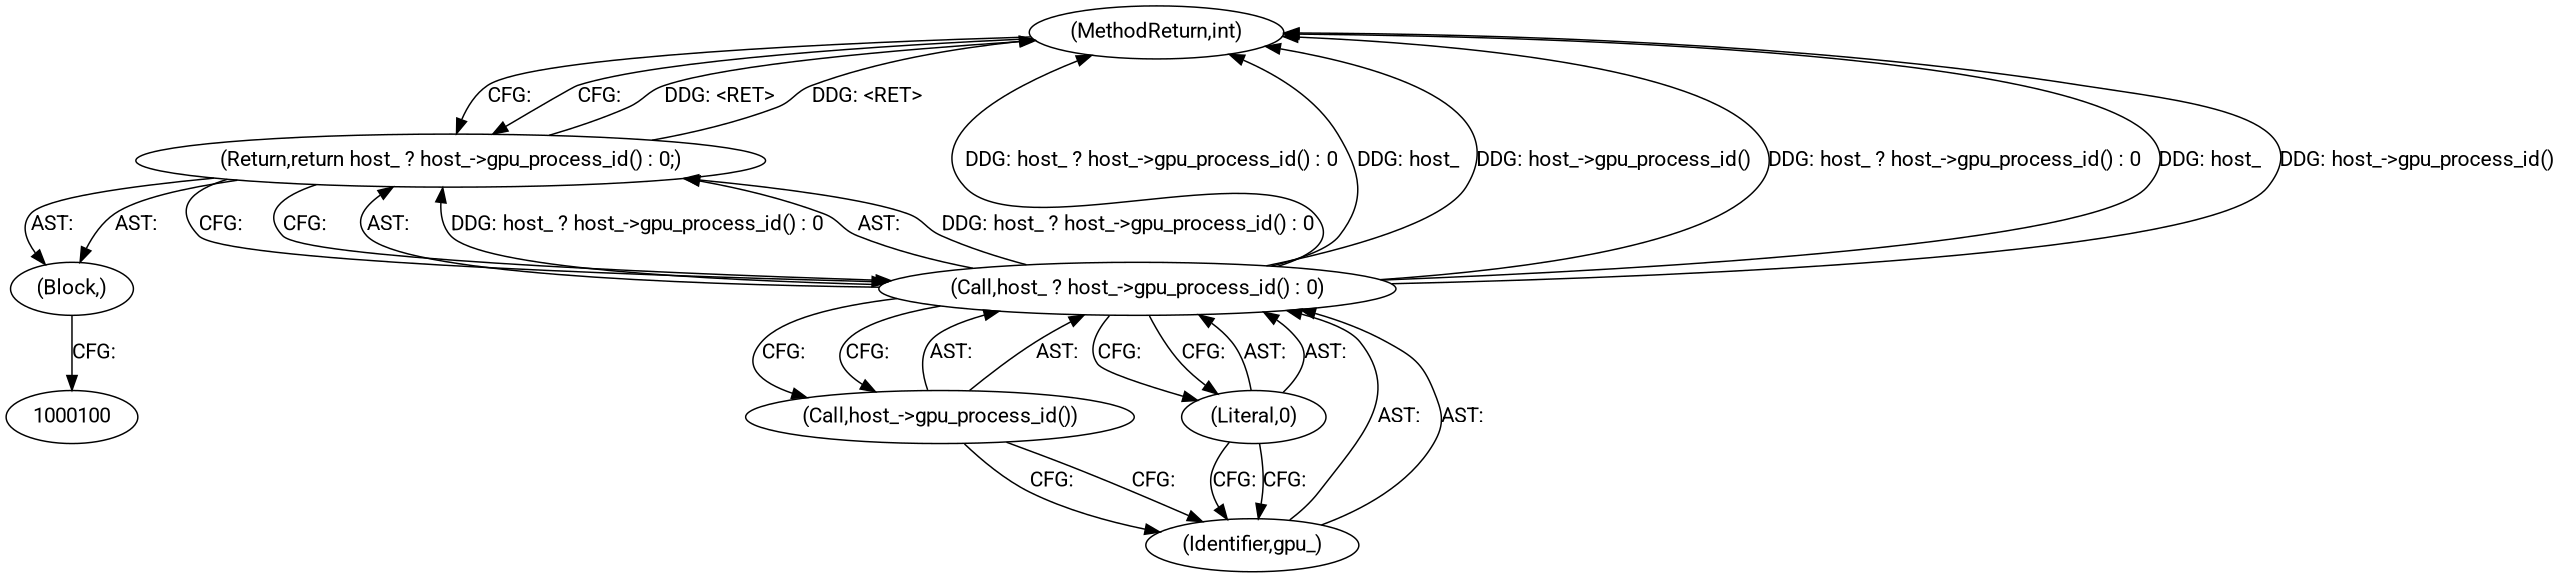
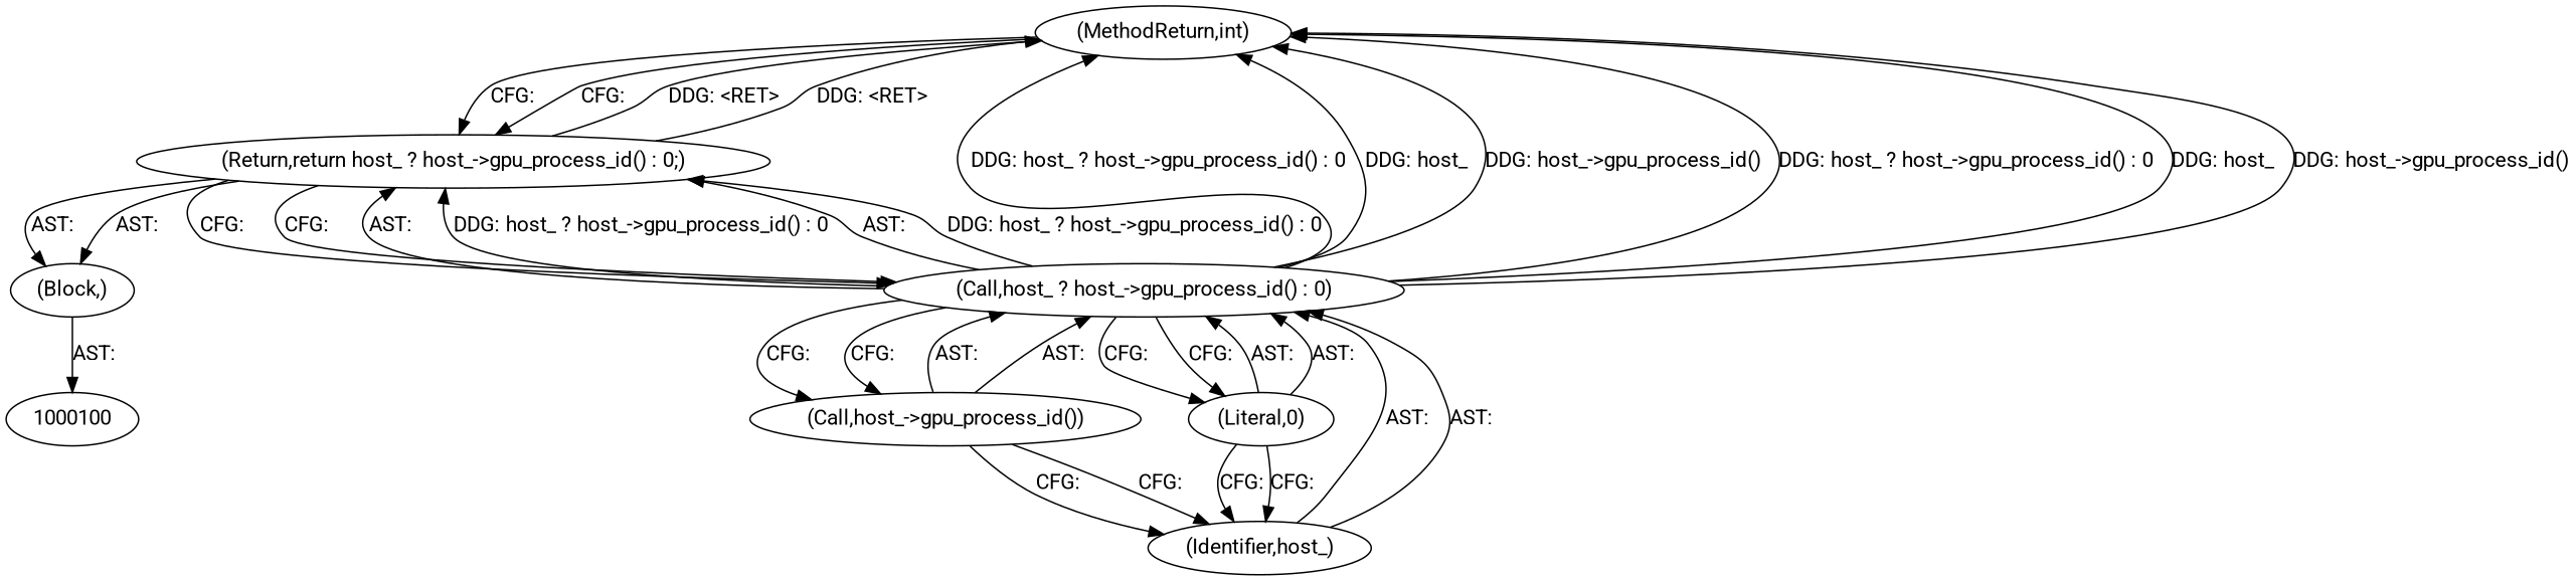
  digraph {
    fontname=Roboto
    node [fontname=Roboto]
    edge [fontname=Roboto]
    n1 [label="(MethodReturn,int)"]
    n2 [label="(Return,return host_ ? host_->gpu_process_id() : 0;)"]
    n3 [label="(Block,)"]
    n4 [label="(Call,host_ ? host_->gpu_process_id() : 0)"]
    1000100
    n6 [label="(Call,host_->gpu_process_id())"]
-   n7 [label="(Identifier,gpu_)"]
+   n7 [label="(Identifier,host_)"]
    n8 [label="(Literal,0)"]
    n1 -> n2 [label="CFG: "]
    n1 -> n2 [label="CFG: "]
    n2 -> n1 [label="DDG: <RET>"]
    n2 -> n1 [label="DDG: <RET>"]
    n2 -> n3 [label="AST: "]
    n2 -> n3 [label="AST: "]
    n2 -> n4 [label="CFG: "]
    n2 -> n4 [label="CFG: "]
-   n3 -> 1000100 [label="CFG: "]
+   n3 -> 1000100 [label="AST: "]
    n4 -> n1 [label="DDG: host_ ? host_->gpu_process_id() : 0"]
    n4 -> n1 [label="DDG: host_"]
    n4 -> n1 [label="DDG: host_->gpu_process_id()"]
    n4 -> n1 [label="DDG: host_ ? host_->gpu_process_id() : 0"]
    n4 -> n1 [label="DDG: host_"]
    n4 -> n1 [label="DDG: host_->gpu_process_id()"]
    n4 -> n2 [label="AST: "]
    n4 -> n2 [label="DDG: host_ ? host_->gpu_process_id() : 0"]
    n4 -> n2 [label="AST: "]
    n4 -> n2 [label="DDG: host_ ? host_->gpu_process_id() : 0"]
    n4 -> n6 [label="CFG: "]
    n4 -> n6 [label="CFG: "]
    n4 -> n8 [label="CFG: "]
    n4 -> n8 [label="CFG: "]
    n6 -> n4 [label="AST: "]
    n6 -> n4 [label="AST: "]
    n6 -> n7 [label="CFG: "]
    n6 -> n7 [label="CFG: "]
    n7 -> n4 [label="AST: "]
    n7 -> n4 [label="AST: "]
    n8 -> n4 [label="AST: "]
    n8 -> n4 [label="AST: "]
    n8 -> n7 [label="CFG: "]
    n8 -> n7 [label="CFG: "]
  }
